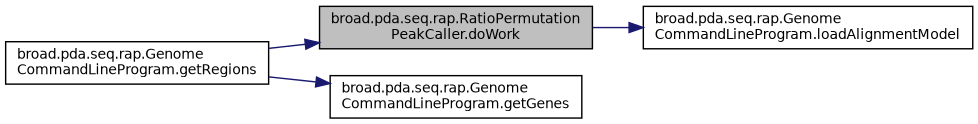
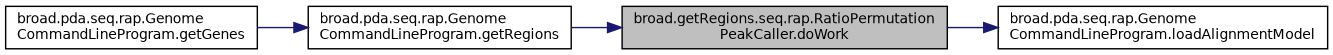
  digraph {
    rankdir=LR
    node [color=black fillcolor=white fontname=Helvetica fontsize=10 shape=record style=filled]
    edge [color=midnightblue fontname=Helvetica fontsize=10 labelfontname=Helvetica labelfontsize=10 style=solid]
-   n1 [fillcolor=grey75 fontcolor=black height=0.2 label="broad.pda.seq.rap.RatioPermutation\lPeakCaller.doWork" width=0.4]
+   n1 [fillcolor=grey75 fontcolor=black height=0.2 label="broad.getRegions.seq.rap.RatioPermutation\lPeakCaller.doWork" width=0.4]
    n2 [height=0.2 label="broad.pda.seq.rap.Genome\lCommandLineProgram.loadAlignmentModel" width=0.4]
    n3 [height=0.2 label="broad.pda.seq.rap.Genome\lCommandLineProgram.getRegions" width=0.4]
    n4 [height=0.2 label="broad.pda.seq.rap.Genome\lCommandLineProgram.getGenes" width=0.4]
    n1 -> n2
    n3 -> n1
-   n3 -> n4
+   n4 -> n3
  }
